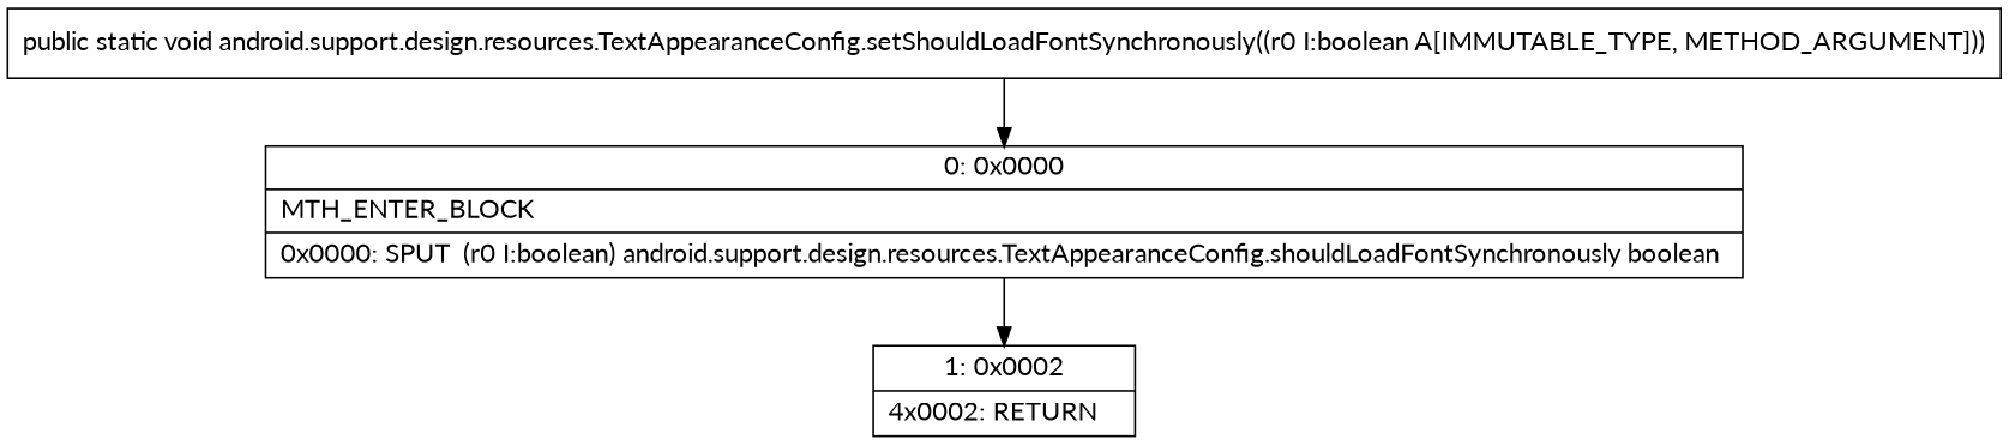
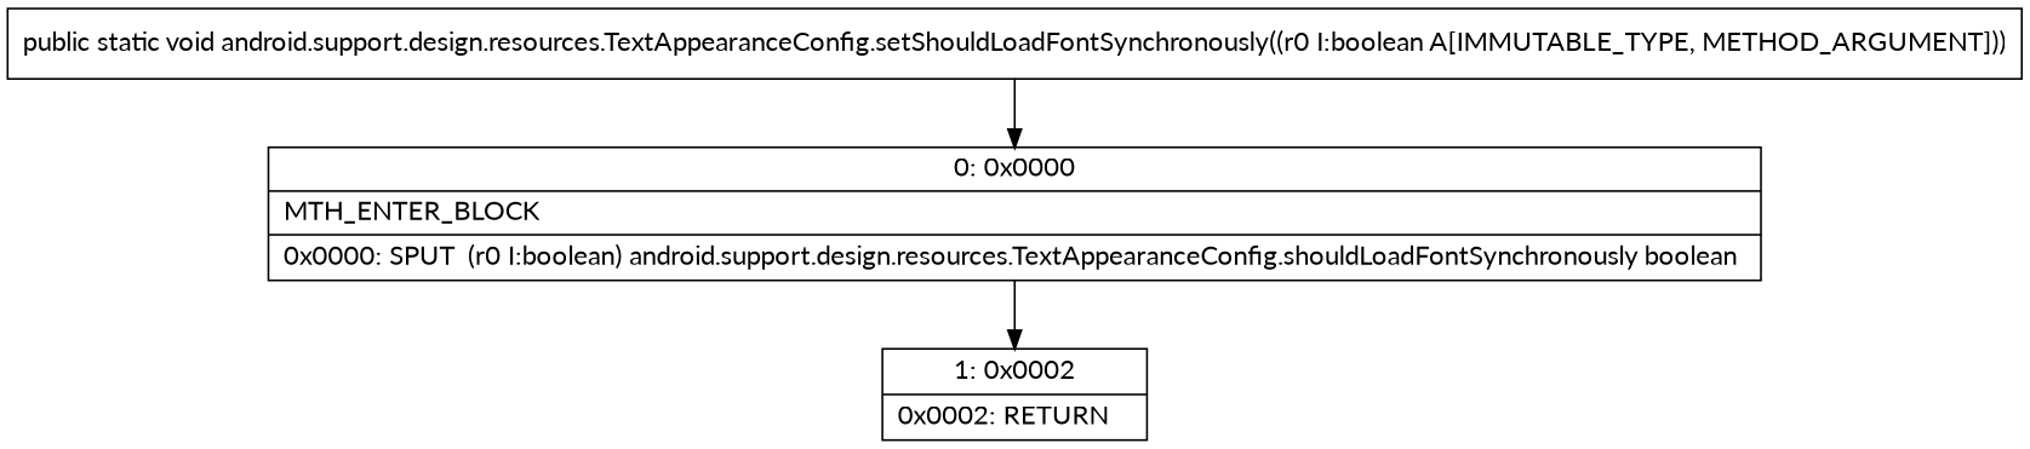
  digraph {
    fontname=Lato
    node [shape=record fontname=Lato]
    edge [fontname=Lato]
    n1 [label="{0\:\ 0x0000|MTH_ENTER_BLOCK\l|0x0000: SPUT  (r0 I:boolean) android.support.design.resources.TextAppearanceConfig.shouldLoadFontSynchronously boolean \l}"]
-   n2 [label="{1\:\ 0x0002|4x0002: RETURN   \l}"]
+   n2 [label="{1\:\ 0x0002|0x0002: RETURN   \l}"]
    n3 [label="{public static void android.support.design.resources.TextAppearanceConfig.setShouldLoadFontSynchronously((r0 I:boolean A[IMMUTABLE_TYPE, METHOD_ARGUMENT])) }"]
    n1 -> n2
    n3 -> n1
  }
